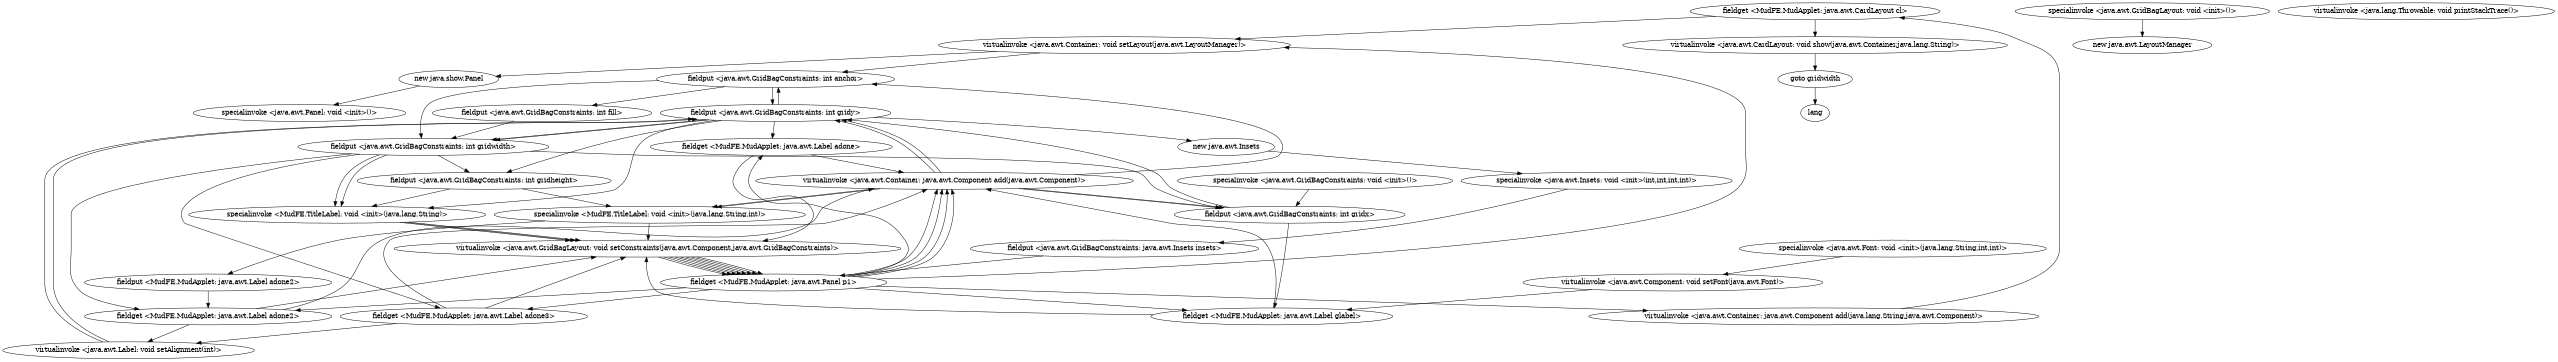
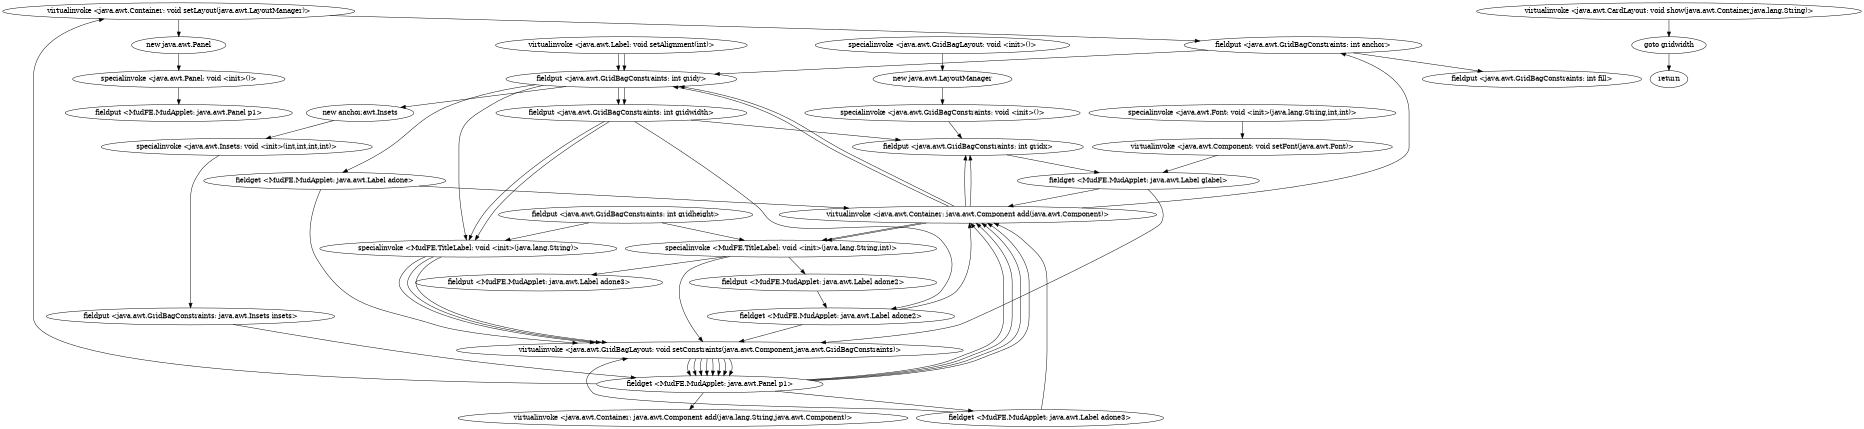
  digraph {
-   "fieldget <MudFE.MudApplet: java.awt.CardLayout cl>"
    "virtualinvoke <java.awt.Container: void setLayout(java.awt.LayoutManager)>"
    "virtualinvoke <java.awt.CardLayout: void show(java.awt.Container,java.lang.String)>"
-   "new java.awt.Panel" [label="new java.show.Panel"]
+   "new java.awt.Panel"
    "fieldput <java.awt.GridBagConstraints: int anchor>"
    n6 [label="goto gridwidth"]
    "specialinvoke <java.awt.Panel: void <init>()>"
    "fieldput <java.awt.GridBagConstraints: int gridy>"
    "fieldput <java.awt.GridBagConstraints: int gridwidth>"
    "fieldput <java.awt.GridBagConstraints: int fill>"
+   "fieldput <MudFE.MudApplet: java.awt.Panel p1>"
    n12 [label="new java.awt.LayoutManager"]
    "specialinvoke <java.awt.GridBagLayout: void <init>()>"
    "specialinvoke <java.awt.GridBagConstraints: void <init>()>"
    "fieldput <java.awt.GridBagConstraints: int gridx>"
    "fieldget <MudFE.MudApplet: java.awt.Label glabel>"
-   "new java.awt.Insets"
+   "new java.awt.Insets" [label="new anchor.awt.Insets"]
    "fieldput <java.awt.GridBagConstraints: int gridheight>"
    "specialinvoke <MudFE.TitleLabel: void <init>(java.lang.String)>"
    "fieldget <MudFE.MudApplet: java.awt.Label adone>"
    "fieldget <MudFE.MudApplet: java.awt.Label adone2>"
    "fieldget <MudFE.MudApplet: java.awt.Label adone3>"
    "virtualinvoke <java.awt.Container: java.awt.Component add(java.awt.Component)>"
    "virtualinvoke <java.awt.GridBagLayout: void setConstraints(java.awt.Component,java.awt.GridBagConstraints)>"
    "specialinvoke <java.awt.Insets: void <init>(int,int,int,int)>"
    "specialinvoke <MudFE.TitleLabel: void <init>(java.lang.String,int)>"
    "fieldput <java.awt.GridBagConstraints: java.awt.Insets insets>"
    "fieldget <MudFE.MudApplet: java.awt.Panel p1>"
    "virtualinvoke <java.awt.Container: java.awt.Component add(java.lang.String,java.awt.Component)>"
    "virtualinvoke <java.awt.Label: void setAlignment(int)>"
    "fieldput <MudFE.MudApplet: java.awt.Label adone2>"
+   "fieldput <MudFE.MudApplet: java.awt.Label adone3>"
    "specialinvoke <java.awt.Font: void <init>(java.lang.String,int,int)>"
    "virtualinvoke <java.awt.Component: void setFont(java.awt.Font)>"
-   return [label=lang]
-   "virtualinvoke <java.lang.Throwable: void printStackTrace()>"
-   "fieldget <MudFE.MudApplet: java.awt.CardLayout cl>" -> "virtualinvoke <java.awt.Container: void setLayout(java.awt.LayoutManager)>"
-   "fieldget <MudFE.MudApplet: java.awt.CardLayout cl>" -> "virtualinvoke <java.awt.CardLayout: void show(java.awt.Container,java.lang.String)>"
+   return
    "virtualinvoke <java.awt.Container: void setLayout(java.awt.LayoutManager)>" -> "new java.awt.Panel"
    "virtualinvoke <java.awt.Container: void setLayout(java.awt.LayoutManager)>" -> "fieldput <java.awt.GridBagConstraints: int anchor>"
    "virtualinvoke <java.awt.CardLayout: void show(java.awt.Container,java.lang.String)>" -> n6
    "new java.awt.Panel" -> "specialinvoke <java.awt.Panel: void <init>()>"
    "fieldput <java.awt.GridBagConstraints: int anchor>" -> "fieldput <java.awt.GridBagConstraints: int gridy>"
-   "fieldput <java.awt.GridBagConstraints: int anchor>" -> "fieldput <java.awt.GridBagConstraints: int gridwidth>"
    "fieldput <java.awt.GridBagConstraints: int anchor>" -> "fieldput <java.awt.GridBagConstraints: int fill>"
    n6 -> return
-   "fieldput <java.awt.GridBagConstraints: int gridy>" -> "fieldput <java.awt.GridBagConstraints: int anchor>"
+   "specialinvoke <java.awt.Panel: void <init>()>" -> "fieldput <MudFE.MudApplet: java.awt.Panel p1>"
    "fieldput <java.awt.GridBagConstraints: int gridy>" -> "fieldput <java.awt.GridBagConstraints: int gridwidth>"
    "fieldput <java.awt.GridBagConstraints: int gridy>" -> "fieldput <java.awt.GridBagConstraints: int gridwidth>"
    "fieldput <java.awt.GridBagConstraints: int gridy>" -> "new java.awt.Insets"
-   "fieldput <java.awt.GridBagConstraints: int gridy>" -> "fieldput <java.awt.GridBagConstraints: int gridheight>"
    "fieldput <java.awt.GridBagConstraints: int gridy>" -> "specialinvoke <MudFE.TitleLabel: void <init>(java.lang.String)>"
    "fieldput <java.awt.GridBagConstraints: int gridy>" -> "fieldget <MudFE.MudApplet: java.awt.Label adone>"
    "fieldput <java.awt.GridBagConstraints: int gridwidth>" -> "fieldput <java.awt.GridBagConstraints: int gridx>"
-   "fieldput <java.awt.GridBagConstraints: int gridwidth>" -> "fieldput <java.awt.GridBagConstraints: int gridheight>"
    "fieldput <java.awt.GridBagConstraints: int gridwidth>" -> "specialinvoke <MudFE.TitleLabel: void <init>(java.lang.String)>"
    "fieldput <java.awt.GridBagConstraints: int gridwidth>" -> "specialinvoke <MudFE.TitleLabel: void <init>(java.lang.String)>"
    "fieldput <java.awt.GridBagConstraints: int gridwidth>" -> "fieldget <MudFE.MudApplet: java.awt.Label adone2>"
-   "fieldput <java.awt.GridBagConstraints: int gridwidth>" -> "fieldget <MudFE.MudApplet: java.awt.Label adone3>"
-   "fieldput <java.awt.GridBagConstraints: int fill>" -> "fieldput <java.awt.GridBagConstraints: int gridwidth>"
+   n12 -> "specialinvoke <java.awt.GridBagConstraints: void <init>()>"
    "specialinvoke <java.awt.GridBagLayout: void <init>()>" -> n12
    "specialinvoke <java.awt.GridBagConstraints: void <init>()>" -> "fieldput <java.awt.GridBagConstraints: int gridx>"
-   "fieldput <java.awt.GridBagConstraints: int gridx>" -> "fieldput <java.awt.GridBagConstraints: int gridy>"
    "fieldput <java.awt.GridBagConstraints: int gridx>" -> "fieldget <MudFE.MudApplet: java.awt.Label glabel>"
    "fieldget <MudFE.MudApplet: java.awt.Label glabel>" -> "virtualinvoke <java.awt.Container: java.awt.Component add(java.awt.Component)>"
    "fieldget <MudFE.MudApplet: java.awt.Label glabel>" -> "virtualinvoke <java.awt.GridBagLayout: void setConstraints(java.awt.Component,java.awt.GridBagConstraints)>"
    "new java.awt.Insets" -> "specialinvoke <java.awt.Insets: void <init>(int,int,int,int)>"
    "fieldput <java.awt.GridBagConstraints: int gridheight>" -> "specialinvoke <MudFE.TitleLabel: void <init>(java.lang.String)>"
    "fieldput <java.awt.GridBagConstraints: int gridheight>" -> "specialinvoke <MudFE.TitleLabel: void <init>(java.lang.String,int)>"
    "specialinvoke <MudFE.TitleLabel: void <init>(java.lang.String)>" -> "virtualinvoke <java.awt.GridBagLayout: void setConstraints(java.awt.Component,java.awt.GridBagConstraints)>"
    "specialinvoke <MudFE.TitleLabel: void <init>(java.lang.String)>" -> "virtualinvoke <java.awt.GridBagLayout: void setConstraints(java.awt.Component,java.awt.GridBagConstraints)>"
    "specialinvoke <MudFE.TitleLabel: void <init>(java.lang.String)>" -> "virtualinvoke <java.awt.GridBagLayout: void setConstraints(java.awt.Component,java.awt.GridBagConstraints)>"
    "fieldget <MudFE.MudApplet: java.awt.Label adone>" -> "virtualinvoke <java.awt.Container: java.awt.Component add(java.awt.Component)>"
    "fieldget <MudFE.MudApplet: java.awt.Label adone>" -> "virtualinvoke <java.awt.GridBagLayout: void setConstraints(java.awt.Component,java.awt.GridBagConstraints)>"
    "fieldget <MudFE.MudApplet: java.awt.Label adone2>" -> "virtualinvoke <java.awt.Container: java.awt.Component add(java.awt.Component)>"
    "fieldget <MudFE.MudApplet: java.awt.Label adone2>" -> "virtualinvoke <java.awt.GridBagLayout: void setConstraints(java.awt.Component,java.awt.GridBagConstraints)>"
-   "fieldget <MudFE.MudApplet: java.awt.Label adone2>" -> "virtualinvoke <java.awt.Label: void setAlignment(int)>"
    "fieldget <MudFE.MudApplet: java.awt.Label adone3>" -> "virtualinvoke <java.awt.Container: java.awt.Component add(java.awt.Component)>"
    "fieldget <MudFE.MudApplet: java.awt.Label adone3>" -> "virtualinvoke <java.awt.GridBagLayout: void setConstraints(java.awt.Component,java.awt.GridBagConstraints)>"
-   "fieldget <MudFE.MudApplet: java.awt.Label adone3>" -> "virtualinvoke <java.awt.Label: void setAlignment(int)>"
    "virtualinvoke <java.awt.Container: java.awt.Component add(java.awt.Component)>" -> "fieldput <java.awt.GridBagConstraints: int anchor>"
    "virtualinvoke <java.awt.Container: java.awt.Component add(java.awt.Component)>" -> "fieldput <java.awt.GridBagConstraints: int gridy>"
    "virtualinvoke <java.awt.Container: java.awt.Component add(java.awt.Component)>" -> "fieldput <java.awt.GridBagConstraints: int gridy>"
    "virtualinvoke <java.awt.Container: java.awt.Component add(java.awt.Component)>" -> "fieldput <java.awt.GridBagConstraints: int gridx>"
    "virtualinvoke <java.awt.Container: java.awt.Component add(java.awt.Component)>" -> "fieldput <java.awt.GridBagConstraints: int gridx>"
    "virtualinvoke <java.awt.Container: java.awt.Component add(java.awt.Component)>" -> "specialinvoke <MudFE.TitleLabel: void <init>(java.lang.String,int)>"
    "virtualinvoke <java.awt.Container: java.awt.Component add(java.awt.Component)>" -> "specialinvoke <MudFE.TitleLabel: void <init>(java.lang.String,int)>"
    "virtualinvoke <java.awt.GridBagLayout: void setConstraints(java.awt.Component,java.awt.GridBagConstraints)>" -> "fieldget <MudFE.MudApplet: java.awt.Panel p1>"
    "virtualinvoke <java.awt.GridBagLayout: void setConstraints(java.awt.Component,java.awt.GridBagConstraints)>" -> "fieldget <MudFE.MudApplet: java.awt.Panel p1>"
    "virtualinvoke <java.awt.GridBagLayout: void setConstraints(java.awt.Component,java.awt.GridBagConstraints)>" -> "fieldget <MudFE.MudApplet: java.awt.Panel p1>"
    "virtualinvoke <java.awt.GridBagLayout: void setConstraints(java.awt.Component,java.awt.GridBagConstraints)>" -> "fieldget <MudFE.MudApplet: java.awt.Panel p1>"
    "virtualinvoke <java.awt.GridBagLayout: void setConstraints(java.awt.Component,java.awt.GridBagConstraints)>" -> "fieldget <MudFE.MudApplet: java.awt.Panel p1>"
    "virtualinvoke <java.awt.GridBagLayout: void setConstraints(java.awt.Component,java.awt.GridBagConstraints)>" -> "fieldget <MudFE.MudApplet: java.awt.Panel p1>"
    "virtualinvoke <java.awt.GridBagLayout: void setConstraints(java.awt.Component,java.awt.GridBagConstraints)>" -> "fieldget <MudFE.MudApplet: java.awt.Panel p1>"
    "virtualinvoke <java.awt.GridBagLayout: void setConstraints(java.awt.Component,java.awt.GridBagConstraints)>" -> "fieldget <MudFE.MudApplet: java.awt.Panel p1>"
    "specialinvoke <java.awt.Insets: void <init>(int,int,int,int)>" -> "fieldput <java.awt.GridBagConstraints: java.awt.Insets insets>"
    "specialinvoke <MudFE.TitleLabel: void <init>(java.lang.String,int)>" -> "virtualinvoke <java.awt.GridBagLayout: void setConstraints(java.awt.Component,java.awt.GridBagConstraints)>"
    "specialinvoke <MudFE.TitleLabel: void <init>(java.lang.String,int)>" -> "fieldput <MudFE.MudApplet: java.awt.Label adone2>"
+   "specialinvoke <MudFE.TitleLabel: void <init>(java.lang.String,int)>" -> "fieldput <MudFE.MudApplet: java.awt.Label adone3>"
    "fieldput <java.awt.GridBagConstraints: java.awt.Insets insets>" -> "fieldget <MudFE.MudApplet: java.awt.Panel p1>"
    "fieldget <MudFE.MudApplet: java.awt.Panel p1>" -> "virtualinvoke <java.awt.Container: void setLayout(java.awt.LayoutManager)>"
-   "fieldget <MudFE.MudApplet: java.awt.Panel p1>" -> "fieldget <MudFE.MudApplet: java.awt.Label glabel>"
-   "fieldget <MudFE.MudApplet: java.awt.Panel p1>" -> "fieldget <MudFE.MudApplet: java.awt.Label adone>"
-   "fieldget <MudFE.MudApplet: java.awt.Panel p1>" -> "fieldget <MudFE.MudApplet: java.awt.Label adone2>"
    "fieldget <MudFE.MudApplet: java.awt.Panel p1>" -> "fieldget <MudFE.MudApplet: java.awt.Label adone3>"
    "fieldget <MudFE.MudApplet: java.awt.Panel p1>" -> "virtualinvoke <java.awt.Container: java.awt.Component add(java.awt.Component)>"
    "fieldget <MudFE.MudApplet: java.awt.Panel p1>" -> "virtualinvoke <java.awt.Container: java.awt.Component add(java.awt.Component)>"
    "fieldget <MudFE.MudApplet: java.awt.Panel p1>" -> "virtualinvoke <java.awt.Container: java.awt.Component add(java.awt.Component)>"
    "fieldget <MudFE.MudApplet: java.awt.Panel p1>" -> "virtualinvoke <java.awt.Container: java.awt.Component add(java.awt.Component)>"
    "fieldget <MudFE.MudApplet: java.awt.Panel p1>" -> "virtualinvoke <java.awt.Container: java.awt.Component add(java.lang.String,java.awt.Component)>"
-   "virtualinvoke <java.awt.Container: java.awt.Component add(java.lang.String,java.awt.Component)>" -> "fieldget <MudFE.MudApplet: java.awt.CardLayout cl>"
    "virtualinvoke <java.awt.Label: void setAlignment(int)>" -> "fieldput <java.awt.GridBagConstraints: int gridy>"
    "virtualinvoke <java.awt.Label: void setAlignment(int)>" -> "fieldput <java.awt.GridBagConstraints: int gridy>"
    "fieldput <MudFE.MudApplet: java.awt.Label adone2>" -> "fieldget <MudFE.MudApplet: java.awt.Label adone2>"
    "specialinvoke <java.awt.Font: void <init>(java.lang.String,int,int)>" -> "virtualinvoke <java.awt.Component: void setFont(java.awt.Font)>"
    "virtualinvoke <java.awt.Component: void setFont(java.awt.Font)>" -> "fieldget <MudFE.MudApplet: java.awt.Label glabel>"
  }
